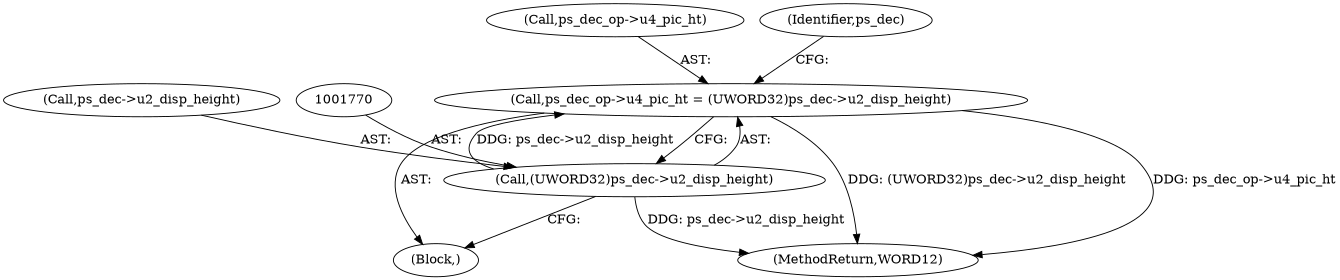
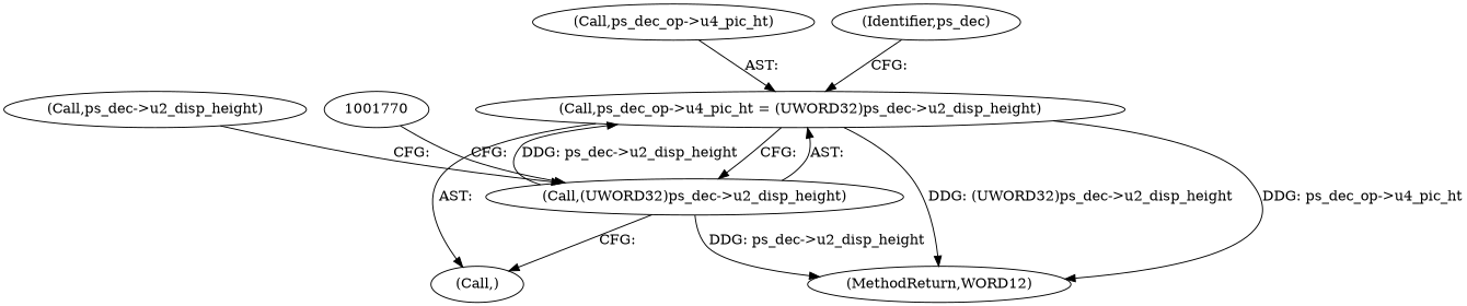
  digraph {
    n1 [label="(Call,ps_dec_op->u4_pic_ht = (UWORD32)ps_dec->u2_disp_height)"]
    n2 [label="(Call,(UWORD32)ps_dec->u2_disp_height)"]
    n3 [label="(MethodReturn,WORD12)"]
-   n4 [label="(Block,)"]
+   n4 [label="(Call,)"]
    n5 [label="(Call,ps_dec->u2_disp_height)"]
    n6 [label="(Call,ps_dec_op->u4_pic_ht)"]
    n7 [label="(Identifier,ps_dec)"]
    1001770
    n1 -> n2 [label="CFG: "]
    n1 -> n3 [label="DDG: ps_dec_op->u4_pic_ht"]
    n1 -> n3 [label="DDG: (UWORD32)ps_dec->u2_disp_height"]
    n1 -> n4 [label="AST: "]
    n2 -> n1 [label="AST: "]
    n2 -> n1 [label="DDG: ps_dec->u2_disp_height"]
    n2 -> n3 [label="DDG: ps_dec->u2_disp_height"]
    n2 -> n4 [label="CFG: "]
-   n5 -> n2 [label="AST: "]
+   n5 -> n2 [label="CFG: "]
    n6 -> n1 [label="AST: "]
    n7 -> n1 [label="CFG: "]
-   1001770 -> n2 [label="AST: "]
+   1001770 -> n2 [label="CFG: "]
  }
